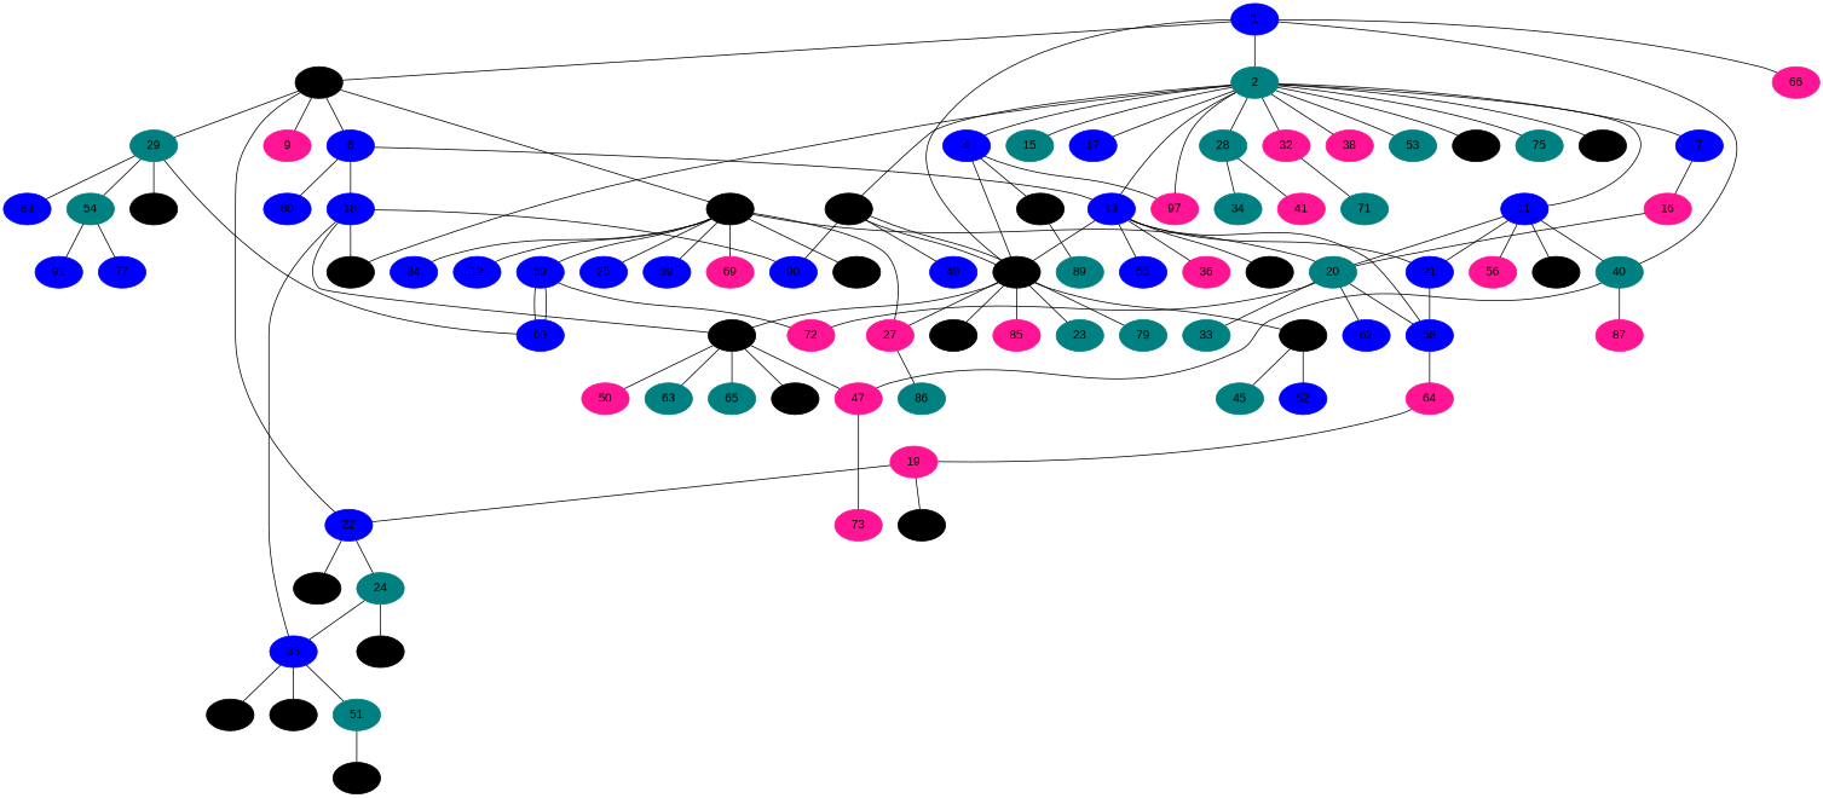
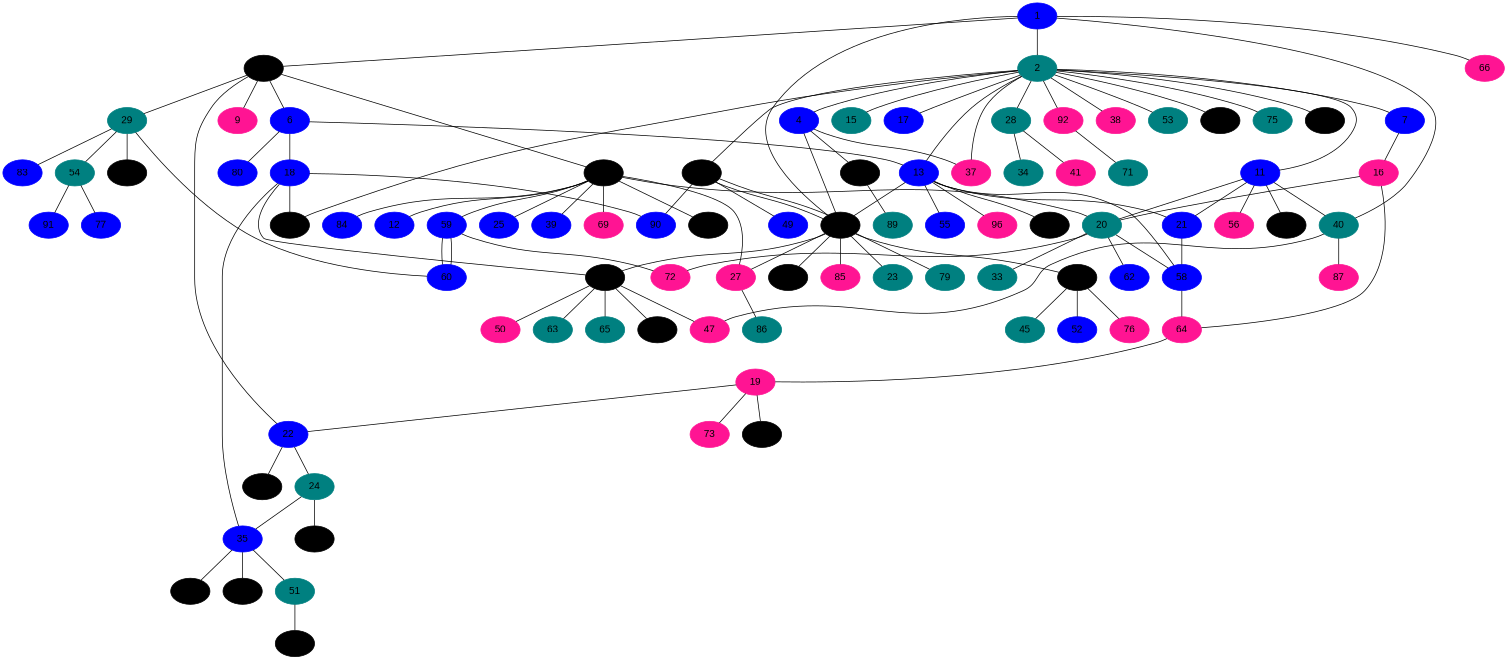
  graph {
    fontname="Liberation Sans"
    node [color=blue fontname="Liberation Sans" style=filled]
    edge [fontname="Liberation Sans"]
    2 [color=teal]
    1
    5 [color=black]
    14 [color=black]
    40 [color=teal]
    66 [color=deeppink]
    3 [color=black]
    4
    7
    8 [color=black]
    11
    13
    15 [color=teal]
    17
    28 [color=teal]
    30 [color=black]
-   32 [color=deeppink]
-   37 [color=deeppink label=97]
+   32 [color=deeppink label=92]
+   37 [color=deeppink]
    38 [color=deeppink]
    53 [color=teal]
    67 [color=black]
    75 [color=teal]
    6
    9 [color=deeppink]
    10 [color=black]
    22
    29 [color=teal]
    27 [color=deeppink]
    23 [color=teal]
    26 [color=black]
    31 [color=black]
    57 [color=black]
    79 [color=teal]
    85 [color=deeppink]
    47 [color=deeppink]
    87 [color=deeppink]
    88 [color=black]
    16 [color=deeppink]
    49
    90
    20 [color=teal]
    21
    56 [color=deeppink]
    74 [color=black]
-   36 [color=deeppink]
+   36 [color=deeppink label=96]
    42 [color=black]
    55
    58
    34 [color=teal]
    41 [color=deeppink]
    71 [color=teal]
    89 [color=teal]
    18
    80
    12
    25
    39
    59
    69 [color=deeppink]
    70 [color=black]
    84
    24 [color=teal]
    78 [color=black]
    54 [color=teal]
    60
    82 [color=black]
    83
    35
    64 [color=deeppink]
    33 [color=teal]
    62
    72 [color=deeppink]
    86 [color=teal]
    45 [color=teal]
    52
+   76 [color=deeppink]
    46 [color=black]
    50 [color=deeppink]
    63 [color=teal]
    65 [color=teal]
    19 [color=deeppink]
    43 [color=black]
    73 [color=deeppink]
    44 [color=black]
    48 [color=black]
    51 [color=teal]
    81 [color=black]
    77
    91
    61 [color=black]
    2 -- 3
    2 -- 4
    2 -- 7
    2 -- 8
    2 -- 11
    2 -- 13
    2 -- 15
    2 -- 17
    2 -- 28
    2 -- 30
    2 -- 32
    2 -- 37
    2 -- 38
    2 -- 53
    2 -- 67
    2 -- 75
    1 -- 2
    1 -- 5
    1 -- 14
    1 -- 40
    1 -- 66
    5 -- 6
    5 -- 9
    5 -- 10
    5 -- 22
    5 -- 29
    14 -- 27
    14 -- 23
    14 -- 26
    14 -- 31
    14 -- 57
    14 -- 79
    14 -- 85
    40 -- 47
    40 -- 87
    4 -- 14
    4 -- 37
    4 -- 88
    7 -- 16
    8 -- 14
    8 -- 14
    8 -- 49
    8 -- 90
    11 -- 40
    11 -- 20
    11 -- 21
    11 -- 56
    11 -- 74
    13 -- 14
    13 -- 21
    13 -- 36
    13 -- 42
    13 -- 55
    13 -- 58
    28 -- 34
    28 -- 41
    32 -- 71
    6 -- 13
    6 -- 18
    6 -- 80
    10 -- 27
    10 -- 20
    10 -- 12
    10 -- 25
    10 -- 39
    10 -- 59
    10 -- 69
    10 -- 70
    10 -- 84
    22 -- 24
    22 -- 78
    29 -- 54
    29 -- 60
    29 -- 82
    29 -- 83
    27 -- 86
    26 -- 45
    26 -- 52
+   26 -- 76
    31 -- 47
    31 -- 46
    31 -- 50
    31 -- 63
    31 -- 65
    88 -- 89
    16 -- 20
+   16 -- 64
    20 -- 58
    20 -- 33
    20 -- 62
    20 -- 72
    21 -- 58
    58 -- 64
    18 -- 30
    18 -- 31
    18 -- 90
    18 -- 35
    59 -- 60
    59 -- 60
    59 -- 72
    24 -- 35
    24 -- 81
    54 -- 77
    54 -- 91
    35 -- 44
    35 -- 48
    35 -- 51
    64 -- 19
    19 -- 22
    19 -- 43
-   47 -- 73
+   19 -- 73
    51 -- 61
  }
